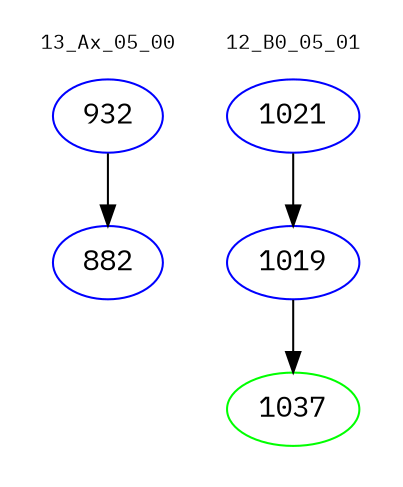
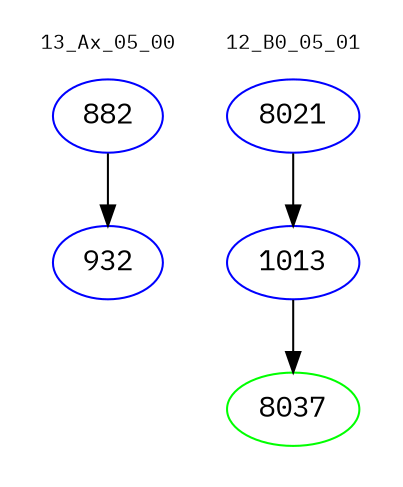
  digraph {
    fontname="IBM Plex Mono"
    node [color=blue fontname="IBM Plex Mono"]
    edge [color=black fontname="IBM Plex Mono"]
    n1 [label=932]
    n2 [label=882]
-   n3 [label=1021]
-   n4 [label=1019]
-   n5 [color=green label=1037]
+   n3 [label=8021]
+   n4 [label=1013]
+   n5 [color=green label=8037]
    subgraph cluster_1 {
      color=white
      fontsize=10
      label="13_Ax_05_00"
      n1
      n2
    }
    subgraph cluster_2 {
      color=white
      fontsize=10
      label="12_B0_05_01"
      n3
      n4
      n5
    }
-   n1 -> n2
+   n2 -> n1
    n3 -> n4
    n4 -> n5
  }
